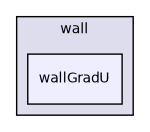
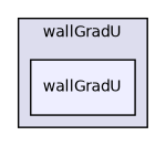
  digraph {
    compound=true
    n1 [fillcolor="#eeeeff" fontname=Helvetica fontsize=10 label=wallGradU pencolor=black shape=box style=filled]
    subgraph cluster_1 {
      bgcolor="#ddddee"
      fontname=Helvetica
      fontsize=10
-     label=wall
+     label=wallGradU
      pencolor=black
      n1
    }
  }
